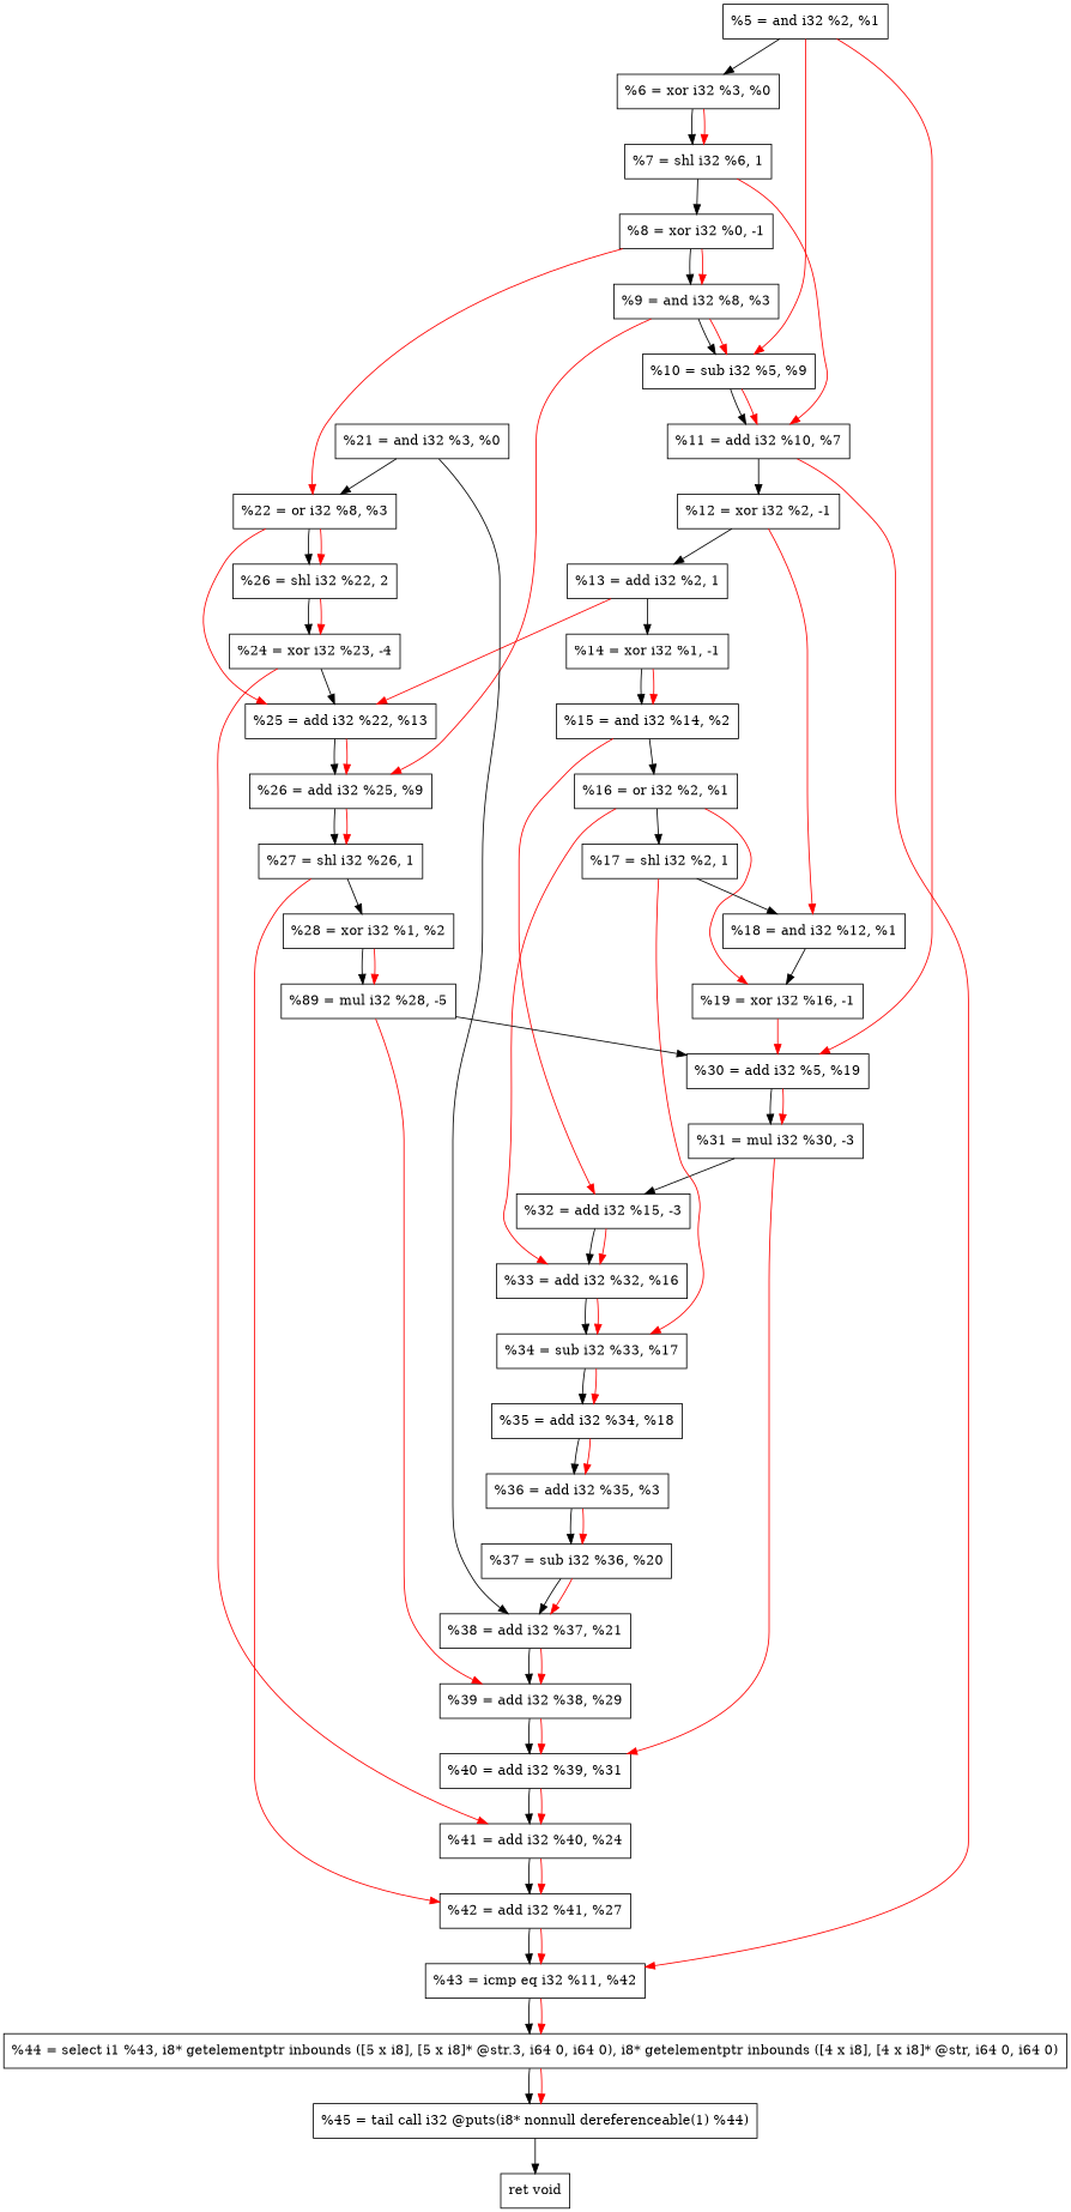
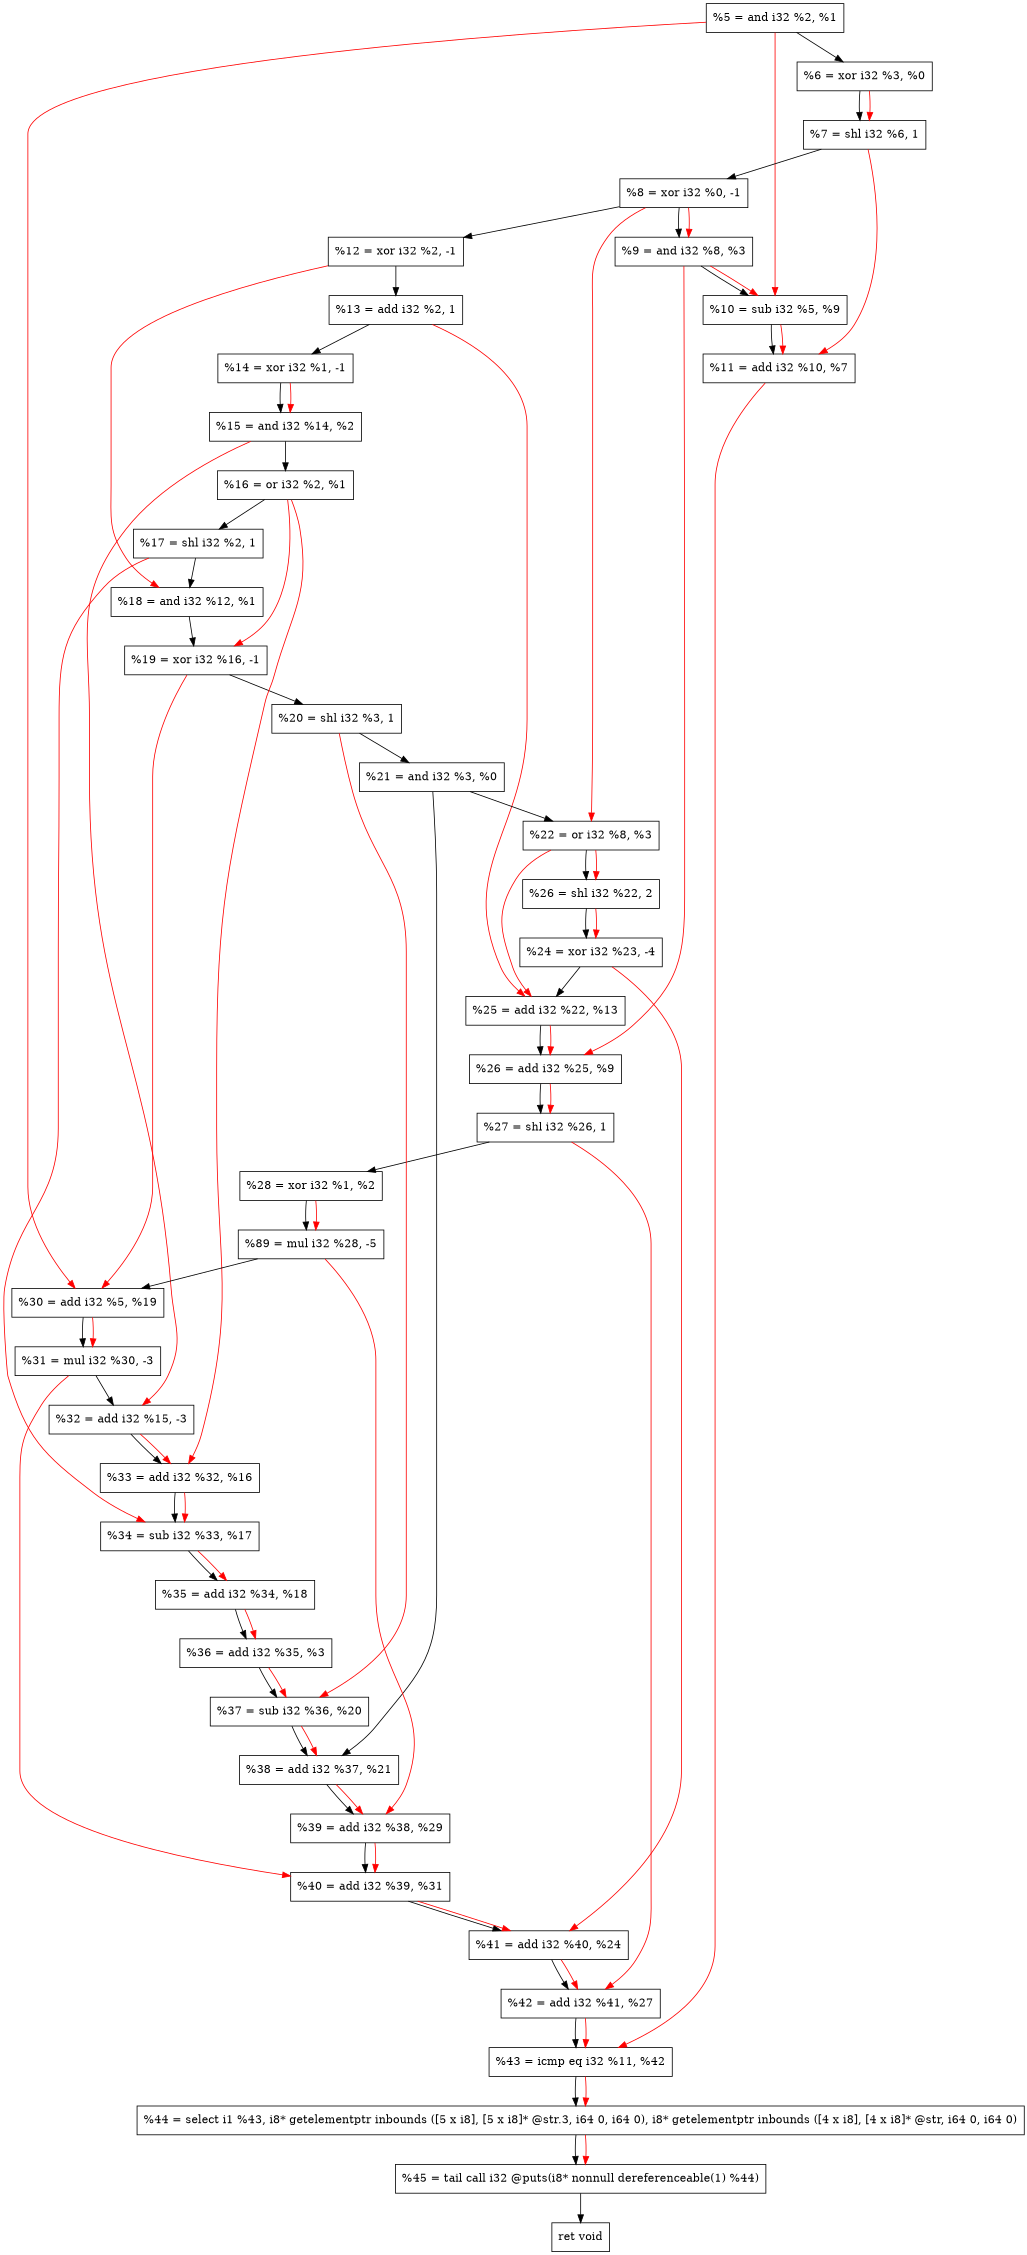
  digraph {
    node [shape=record]
    edge [color=red]
    n1 [label="  %5 = and i32 %2, %1"]
    n2 [label="  %6 = xor i32 %3, %0"]
    n3 [label="  %10 = sub i32 %5, %9"]
    n4 [label="  %30 = add i32 %5, %19"]
    n5 [label="  %7 = shl i32 %6, 1"]
    n6 [label="  %11 = add i32 %10, %7"]
    n7 [label="  %31 = mul i32 %30, -3"]
    n8 [label="  %8 = xor i32 %0, -1"]
    n9 [label="  %9 = and i32 %8, %3"]
    n10 [label="  %22 = or i32 %8, %3"]
    n11 [label="  %12 = xor i32 %2, -1"]
    n12 [label="  %43 = icmp eq i32 %11, %42"]
    n13 [label="  %26 = add i32 %25, %9"]
    n14 [label="  %25 = add i32 %22, %13"]
    n15 [label="%26 = shl i32 %22, 2"]
    n16 [label="  %27 = shl i32 %26, 1"]
    n17 [label="  %13 = add i32 %2, 1"]
    n18 [label="  %18 = and i32 %12, %1"]
    n19 [label="  %44 = select i1 %43, i8* getelementptr inbounds ([5 x i8], [5 x i8]* @str.3, i64 0, i64 0), i8* getelementptr inbounds ([4 x i8], [4 x i8]* @str, i64 0, i64 0)"]
    n20 [label="  %14 = xor i32 %1, -1"]
    n21 [label="  %19 = xor i32 %16, -1"]
    n22 [label="  %15 = and i32 %14, %2"]
    n23 [label="  %16 = or i32 %2, %1"]
    n24 [label="  %32 = add i32 %15, -3"]
    n25 [label="  %17 = shl i32 %2, 1"]
    n26 [label="  %33 = add i32 %32, %16"]
    n27 [label="  %34 = sub i32 %33, %17"]
+   n28 [label="  %20 = shl i32 %3, 1"]
    n29 [label="  %35 = add i32 %34, %18"]
    n30 [label="  %36 = add i32 %35, %3"]
    n31 [label="  %21 = and i32 %3, %0"]
    n32 [label="  %37 = sub i32 %36, %20"]
    n33 [label="  %38 = add i32 %37, %21"]
    n34 [label="  %39 = add i32 %38, %29"]
    n35 [label="  %24 = xor i32 %23, -4"]
    n36 [label="  %41 = add i32 %40, %24"]
    n37 [label="  %42 = add i32 %41, %27"]
    n38 [label="  %28 = xor i32 %1, %2"]
    n39 [label="%89 = mul i32 %28, -5"]
    n40 [label="  %40 = add i32 %39, %31"]
    n41 [label="  %45 = tail call i32 @puts(i8* nonnull dereferenceable(1) %44)"]
    n42 [label="  ret void"]
    n1 -> n2 [color=""]
    n1 -> n3
    n1 -> n4
    n2 -> n5 [color=""]
    n2 -> n5
    n3 -> n6 [color=""]
    n3 -> n6
    n4 -> n7 [color=""]
    n4 -> n7
    n5 -> n6
    n5 -> n8 [color=""]
-   n6 -> n11 [color=""]
+   n8 -> n11 [color=""]
    n6 -> n12
    n7 -> n24 [color=""]
    n7 -> n40
    n8 -> n9 [color=""]
    n8 -> n9
    n8 -> n10
    n9 -> n3 [color=""]
    n9 -> n3
    n9 -> n13
    n10 -> n14
    n10 -> n15 [color=""]
    n10 -> n15
    n11 -> n17 [color=""]
    n11 -> n18
    n12 -> n19 [color=""]
    n12 -> n19
    n13 -> n16 [color=""]
    n13 -> n16
    n14 -> n13 [color=""]
    n14 -> n13
    n15 -> n35 [color=""]
    n15 -> n35
    n16 -> n37
    n16 -> n38 [color=""]
    n17 -> n14
    n17 -> n20 [color=""]
    n18 -> n21 [color=""]
    n19 -> n41 [color=""]
    n19 -> n41
    n20 -> n22 [color=""]
    n20 -> n22
    n21 -> n4
+   n21 -> n28 [color=""]
    n22 -> n23 [color=""]
    n22 -> n24
    n23 -> n21
    n23 -> n25 [color=""]
    n23 -> n26
    n24 -> n26 [color=""]
    n24 -> n26
    n25 -> n18 [color=""]
    n25 -> n27
    n26 -> n27 [color=""]
    n26 -> n27
    n27 -> n29 [color=""]
    n27 -> n29
+   n28 -> n31 [color=""]
+   n28 -> n32
    n29 -> n30 [color=""]
    n29 -> n30
    n30 -> n32 [color=""]
    n30 -> n32
    n31 -> n10 [color=""]
    n31 -> n33 [color=black]
    n32 -> n33 [color=""]
    n32 -> n33
    n33 -> n34 [color=""]
    n33 -> n34
    n34 -> n40 [color=""]
    n34 -> n40
    n35 -> n14 [color=""]
    n35 -> n36
    n36 -> n37 [color=""]
    n36 -> n37
    n37 -> n12 [color=""]
    n37 -> n12
    n38 -> n39 [color=""]
    n38 -> n39
    n39 -> n4 [color=""]
    n39 -> n34
    n40 -> n36 [color=""]
    n40 -> n36
    n41 -> n42 [color=""]
  }
